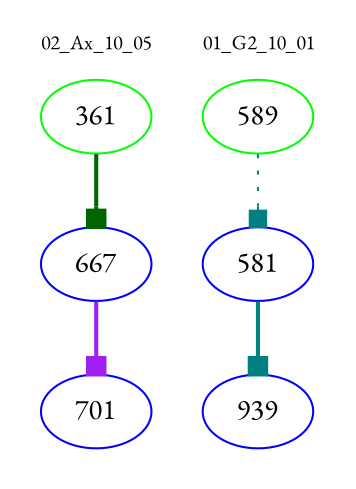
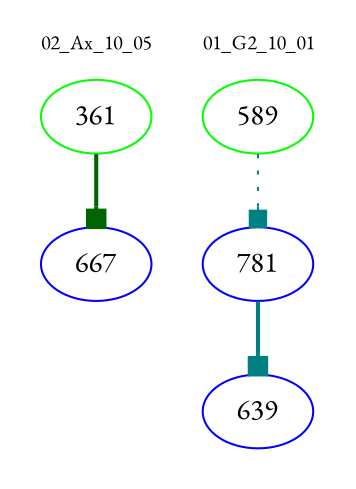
  digraph {
    fontname="EB Garamond"
    node [color=blue fontname="EB Garamond"]
    edge [arrowhead=box color=teal fontname="EB Garamond" style=bold]
    n1 [color=green label=361]
    n2 [label=667]
-   n3 [label=701]
    n4 [color=green label=589]
-   n5 [label=581]
-   n6 [label=939]
+   n5 [label=781]
+   n6 [label=639]
    subgraph cluster_1 {
      color=white
      fontsize=10
      label="02_Ax_10_05"
      n1
      n2
-     n3
    }
    subgraph cluster_2 {
      color=white
      fontsize=10
      label="01_G2_10_01"
      n4
      n5
      n6
    }
    n1 -> n2 [color=darkgreen]
-   n2 -> n3 [color=purple]
    n4 -> n5 [style=dotted]
    n5 -> n6
  }
